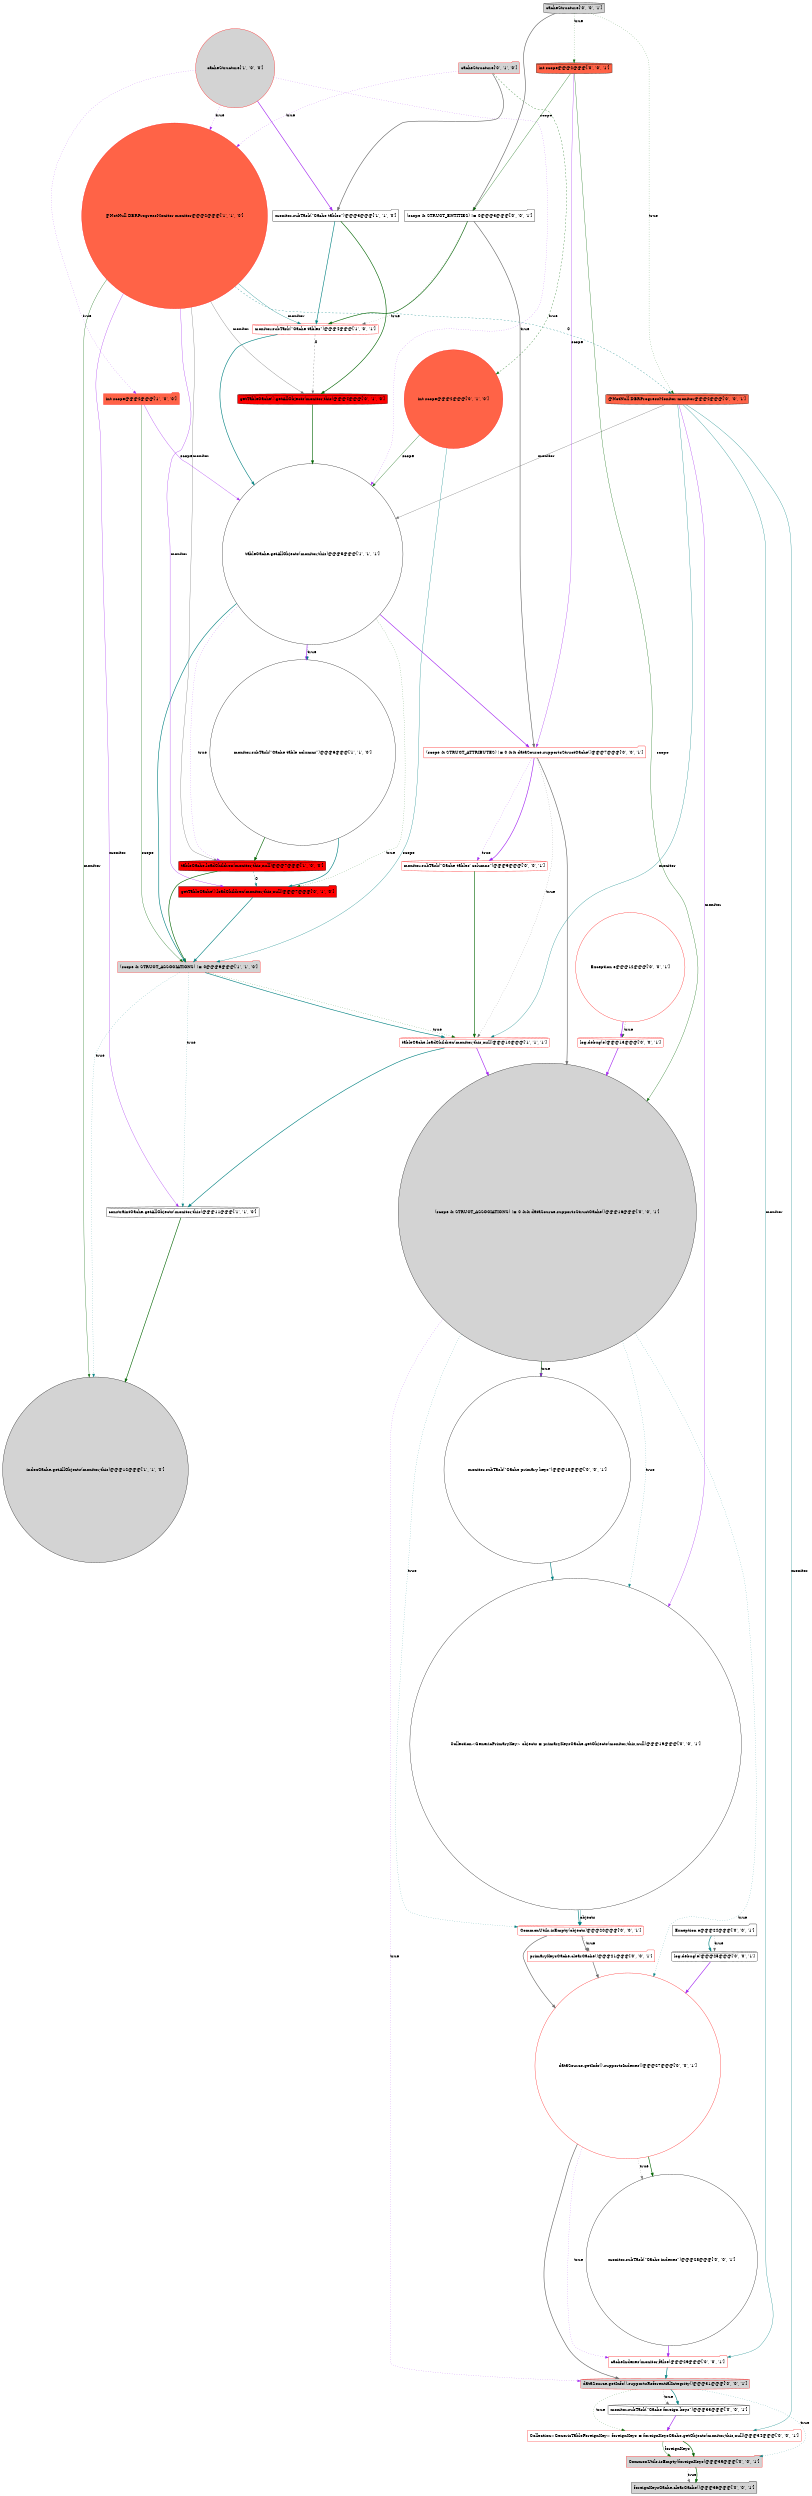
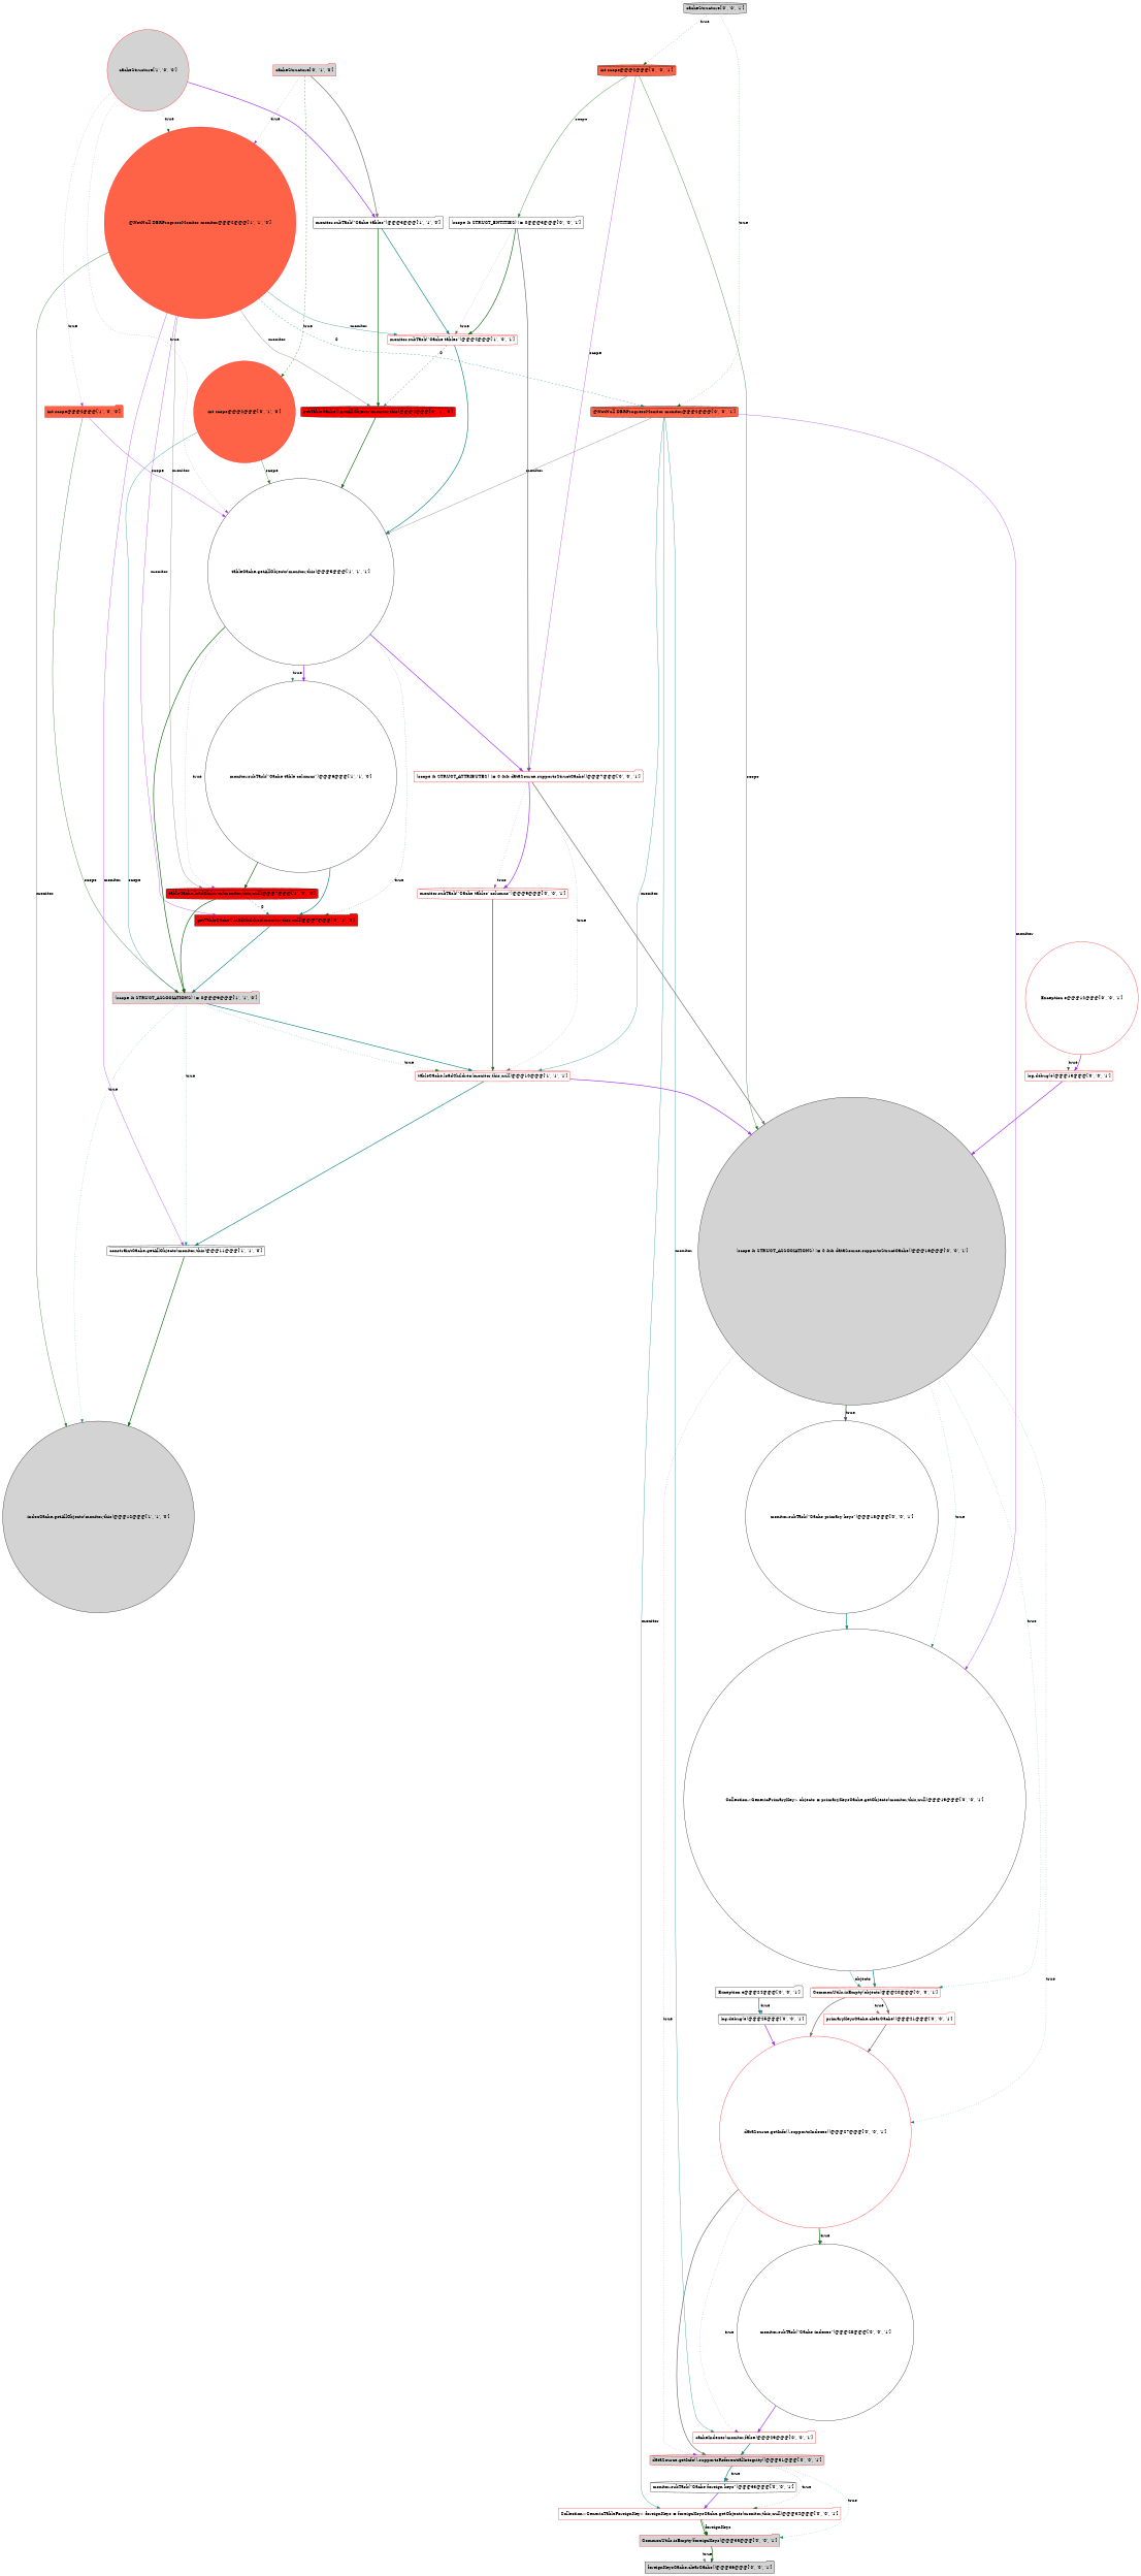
  digraph {
    node [color=black fillcolor=white shape=cylinder style=filled]
    edge [color=teal style=bold]
    n1 [color=red fillcolor=tomato label="@NotNull DBRProgressMonitor monitor@@@2@@@['1', '1', '0']" shape=circle]
    n2 [fillcolor=red label="tableCache.loadChildren(monitor,this,null)@@@7@@@['1', '0', '0']"]
    n3 [label="constraintCache.getAllObjects(monitor,this)@@@11@@@['1', '1', '0']"]
    n4 [fillcolor=red label="getTableCache().getAllObjects(monitor,this)@@@4@@@['0', '1', '0']"]
    n5 [color=red label="monitor.subTask(\"Cache tables\")@@@4@@@['1', '0', '1']"]
    n6 [fillcolor=tomato label="@NotNull DBRProgressMonitor monitor@@@2@@@['0', '0', '1']"]
    n7 [fillcolor=lightgray label="indexCache.getAllObjects(monitor,this)@@@12@@@['1', '1', '0']" shape=circle]
    n8 [fillcolor=red label="getTableCache().loadChildren(monitor,this,null)@@@7@@@['0', '1', '0']" shape=folder]
    n9 [color=red fillcolor=lightgray label="(scope & STRUCT_ASSOCIATIONS) != 0@@@9@@@['1', '1', '0']" shape=folder]
    n10 [label="tableCache.getAllObjects(monitor,this)@@@5@@@['1', '1', '1']" shape=circle]
    n11 [color=red label="cacheIndexes(monitor,false)@@@29@@@['0', '0', '1']" shape=folder]
    n12 [color=red label="tableCache.loadChildren(monitor,this,null)@@@10@@@['1', '1', '1']"]
    n13 [color=red label="Collection<GenericTableForeignKey> foreignKeys = foreignKeysCache.getObjects(monitor,this,null)@@@34@@@['0', '0', '1']" shape=folder]
    n14 [label="Collection<GenericPrimaryKey> objects = primaryKeysCache.getObjects(monitor,this,null)@@@19@@@['0', '0', '1']" shape=circle]
    n15 [color=red label="(scope & STRUCT_ATTRIBUTES) != 0 && dataSource.supportsStructCache()@@@7@@@['0', '0', '1']" shape=folder]
    n16 [label="monitor.subTask(\"Cache table columns\")@@@6@@@['1', '1', '0']" shape=circle]
    n17 [fillcolor=lightgray label="(scope & STRUCT_ASSOCIATIONS) != 0 && dataSource.supportsStructCache()@@@16@@@['0', '0', '1']" shape=circle]
    n18 [color=red label="monitor.subTask(\"Cache tables' columns\")@@@9@@@['0', '0', '1']"]
    n19 [color=red label="dataSource.getInfo().supportsIndexes()@@@27@@@['0', '0', '1']" shape=circle]
    n20 [color=red fillcolor=lightgray label="dataSource.getInfo().supportsReferentialIntegrity()@@@31@@@['0', '0', '1']"]
    n21 [label="monitor.subTask(\"Cache indexes\")@@@28@@@['0', '0', '1']" shape=circle]
    n22 [label="monitor.subTask(\"Cache foreign keys\")@@@33@@@['0', '0', '1']"]
    n23 [color=red fillcolor=lightgray label="CommonUtils.isEmpty(foreignKeys)@@@35@@@['0', '0', '1']" shape=folder]
    n24 [label="(scope & STRUCT_ENTITIES) != 0@@@3@@@['0', '0', '1']" shape=folder]
    n25 [label="monitor.subTask(\"Cache primary keys\")@@@18@@@['0', '0', '1']" shape=circle]
    n26 [color=red label="CommonUtils.isEmpty(objects)@@@20@@@['0', '0', '1']"]
    n27 [color=red fillcolor=tomato label="int scope@@@2@@@['0', '1', '0']" shape=circle]
    n28 [label="log.debug(e)@@@25@@@['0', '0', '1']"]
    n29 [fillcolor=lightgray label="foreignKeysCache.clearCache()@@@36@@@['0', '0', '1']" shape=folder]
    n30 [color=red fillcolor=tomato label="int scope@@@2@@@['1', '0', '0']" shape=folder]
    n31 [fillcolor=lightgray label="cacheStructure['0', '0', '1']"]
    n32 [fillcolor=tomato label="int scope@@@2@@@['0', '0', '1']"]
    n33 [color=red label="Exception e@@@12@@@['0', '0', '1']" shape=circle]
    n34 [color=red label="log.debug(e)@@@13@@@['0', '0', '1']"]
    n35 [label="Exception e@@@24@@@['0', '0', '1']" shape=folder]
    n36 [color=red fillcolor=lightgray label="cacheStructure['1', '0', '0']" shape=circle]
    n37 [label="monitor.subTask(\"Cache tables\")@@@3@@@['1', '1', '0']" shape=folder]
    n38 [color=red label="primaryKeysCache.clearCache()@@@21@@@['0', '0', '1']" shape=folder]
    n39 [color=red fillcolor=lightgray label="cacheStructure['0', '1', '0']" shape=folder]
    n1 -> n2 [color=gray40 label=monitor style=solid]
    n1 -> n3 [color=purple label=monitor style=solid]
    n1 -> n4 [color=gray40 label=monitor style=solid]
    n1 -> n5 [label=monitor style=solid]
    n1 -> n6 [label=0 style=dashed]
    n1 -> n7 [color=darkgreen label=monitor style=solid]
    n1 -> n8 [color=purple label=monitor style=solid]
    n2 -> n8 [label=0 style=dashed]
    n2 -> n9 [color=darkgreen]
    n3 -> n7 [color=darkgreen]
    n4 -> n10 [color=darkgreen]
    n5 -> n4 [color=gray40 label=0 style=dashed]
    n5 -> n10
    n6 -> n10 [color=gray40 label=monitor style=solid]
    n6 -> n11 [label=monitor style=solid]
    n6 -> n12 [label=monitor style=solid]
    n6 -> n13 [label=monitor style=solid]
    n6 -> n14 [color=purple label=monitor style=solid]
    n8 -> n9
    n9 -> n3 [label=true style=dotted]
    n9 -> n7 [label=true style=dotted]
    n9 -> n12 [color=darkgreen label=true style=dotted]
    n9 -> n12
    n10 -> n2 [color=purple label=true style=dotted]
    n10 -> n8 [color=darkgreen label=true style=dotted]
-   n10 -> n9
+   n10 -> n9 [color=darkgreen]
    n10 -> n15 [color=purple]
    n10 -> n16 [color=purple]
    n10 -> n16 [label=true style=dotted]
    n11 -> n20
    n12 -> n3
    n12 -> n17 [color=purple]
    n13 -> n23 [color=darkgreen label=foreignKeys style=solid]
    n13 -> n23 [color=darkgreen]
    n14 -> n26 [label=objects style=solid]
    n14 -> n26
    n15 -> n12 [color=gray40 label=true style=dotted]
    n15 -> n17 [color=gray40]
    n15 -> n18 [color=purple]
    n15 -> n18 [color=purple label=true style=dotted]
    n16 -> n2 [color=darkgreen]
    n16 -> n8
    n17 -> n14 [label=true style=dotted]
    n17 -> n19 [label=true style=dotted]
    n17 -> n20 [color=purple label=true style=dotted]
    n17 -> n25 [color=darkgreen]
    n17 -> n25 [color=purple label=true style=dotted]
    n17 -> n26 [label=true style=dotted]
    n18 -> n12 [color=darkgreen]
    n19 -> n11 [color=purple label=true style=dotted]
    n19 -> n20 [color=gray40]
    n19 -> n21 [color=darkgreen]
    n19 -> n21 [color=gray40 label=true style=dotted]
    n20 -> n13 [color=darkgreen label=true style=dotted]
    n20 -> n22
    n20 -> n22 [color=gray40 label=true style=dotted]
    n20 -> n23 [label=true style=dotted]
    n21 -> n11 [color=purple]
    n22 -> n13 [color=purple]
    n23 -> n29 [color=gray40 label=true style=dotted]
    n23 -> n29 [color=darkgreen]
    n24 -> n5 [color=darkgreen]
    n24 -> n5 [color=gray40 label=true style=dotted]
    n24 -> n15 [color=gray40]
    n25 -> n14
    n26 -> n19 [color=gray40]
    n26 -> n38 [color=gray40]
    n26 -> n38 [color=gray40 label=true style=dotted]
    n27 -> n9 [label=scope style=solid]
    n27 -> n10 [color=darkgreen label=scope style=solid]
    n28 -> n19 [color=purple]
    n30 -> n9 [color=darkgreen label=scope style=solid]
    n30 -> n10 [color=purple label=scope style=solid]
    n31 -> n6 [color=darkgreen label=true style=dotted]
-   n31 -> n24 [color=gray40]
    n31 -> n32 [color=darkgreen label=true style=dotted]
    n32 -> n15 [color=purple label=scope style=solid]
    n32 -> n17 [color=darkgreen label=scope style=solid]
    n32 -> n24 [color=darkgreen label=scope style=solid]
    n33 -> n34 [color=darkgreen label=true style=dotted]
    n33 -> n34 [color=purple]
    n34 -> n17 [color=purple]
    n35 -> n28
    n35 -> n28 [color=gray40 label=true style=dotted]
-   n36 -> n1 [color=purple label=true style=dotted]
+   n36 -> n1 [color=darkgreen label=true style=dotted]
    n36 -> n10 [color=purple label=true style=dotted]
    n36 -> n30 [color=purple label=true style=dotted]
    n36 -> n37 [color=purple]
    n37 -> n4 [color=darkgreen]
    n37 -> n5
    n38 -> n19 [color=gray40]
    n39 -> n1 [color=purple label=true style=dotted]
    n39 -> n27 [color=darkgreen label=true style=dashed]
    n39 -> n37 [color=gray40]
  }
